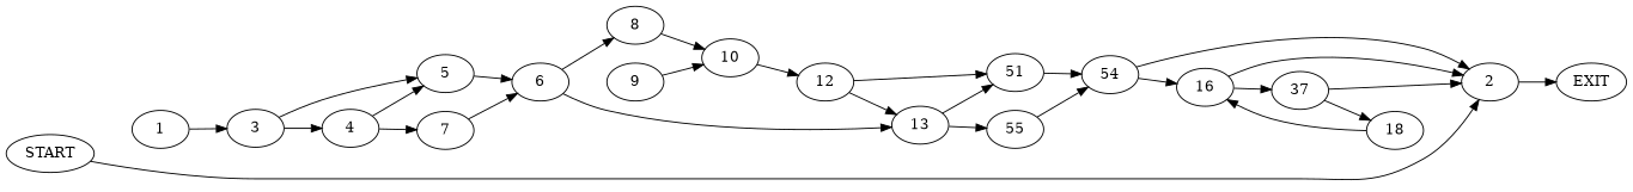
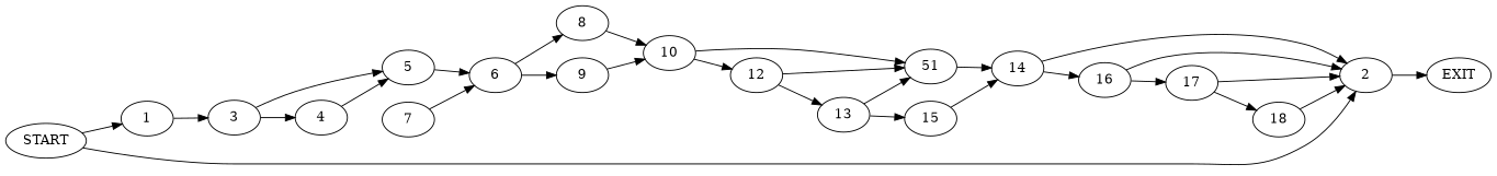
  digraph {
    rankdir=LR
    n1 [label=START]
    1
    2
    3
    n5 [label=EXIT]
    4
    5
    7
    6
    8
    9
    10
    n13 [label=51]
    12
-   14 [label=54]
+   14
    13
    16
-   15 [label=55]
-   17 [label=37]
+   15
+   17
    18
+   n1 -> 1
    n1 -> 2
    1 -> 3
    2 -> n5
    3 -> 4
    3 -> 5
    4 -> 5
-   4 -> 7
    5 -> 6
    7 -> 6
    6 -> 8
-   6 -> 13
+   6 -> 9
    8 -> 10
    9 -> 10
+   10 -> n13
    10 -> 12
    n13 -> 14
    12 -> n13
    12 -> 13
    14 -> 2
    14 -> 16
    13 -> n13
    13 -> 15
    16 -> 2
    16 -> 17
    15 -> 14
    17 -> 2
    17 -> 18
-   18 -> 16
+   18 -> 2
  }
